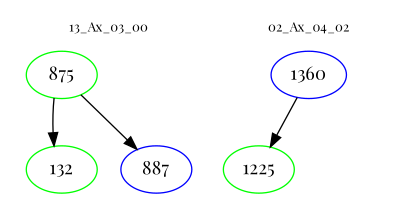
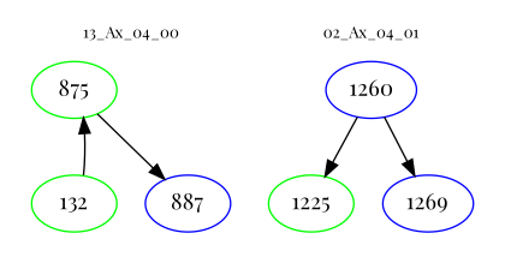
  digraph {
    fontname="Playfair Display"
    node [color=green fontname="Playfair Display"]
    edge [color=black fontname="Playfair Display"]
    n1 [label=875]
    n2 [label=132]
    n3 [color=blue label=887]
-   n4 [color=blue label=1360]
+   n4 [color=blue label=1260]
    n5 [label=1225]
+   n6 [color=blue label=1269]
    subgraph cluster_1 {
      color=white
      fontsize=10
-     label="13_Ax_03_00"
+     label="13_Ax_04_00"
      n1
      n2
      n3
    }
    subgraph cluster_2 {
      color=white
      fontsize=10
-     label="02_Ax_04_02"
+     label="02_Ax_04_01"
      n4
      n5
+     n6
    }
-   n1 -> n2
+   n2 -> n1
    n1 -> n3
    n4 -> n5
+   n4 -> n6
  }
